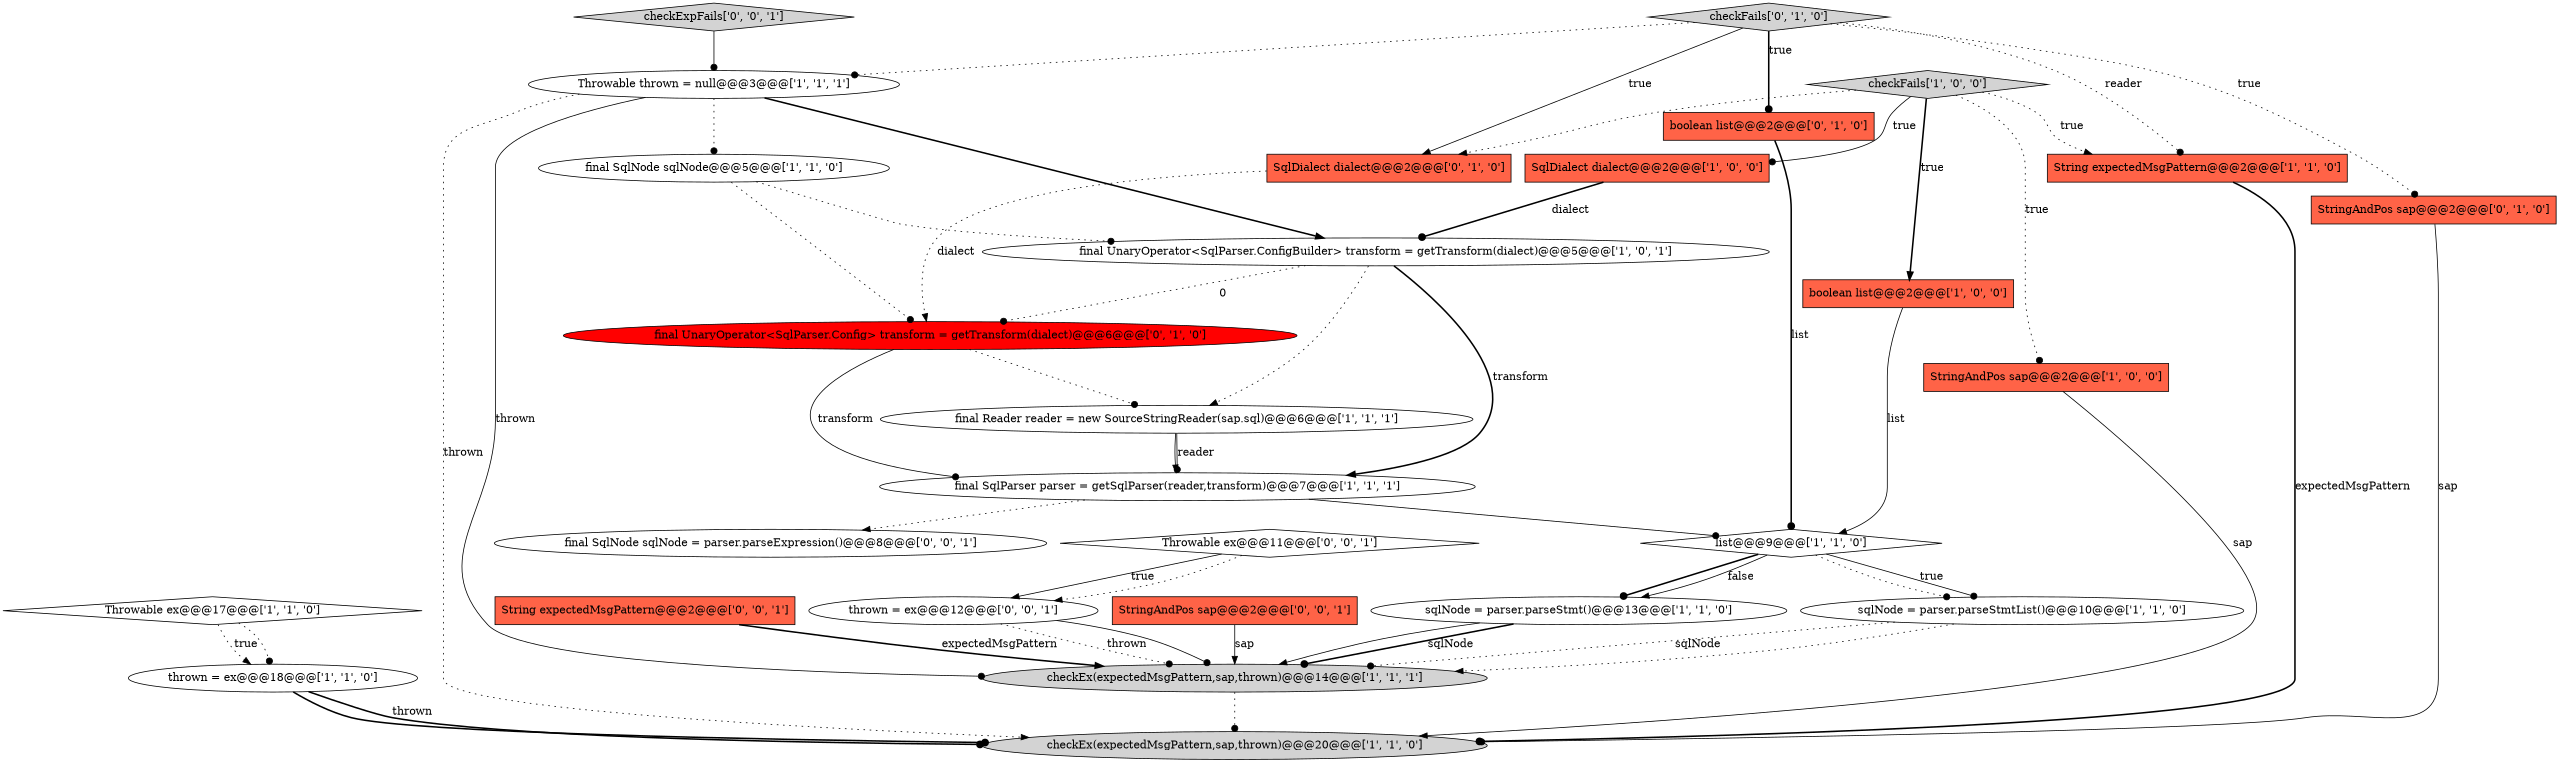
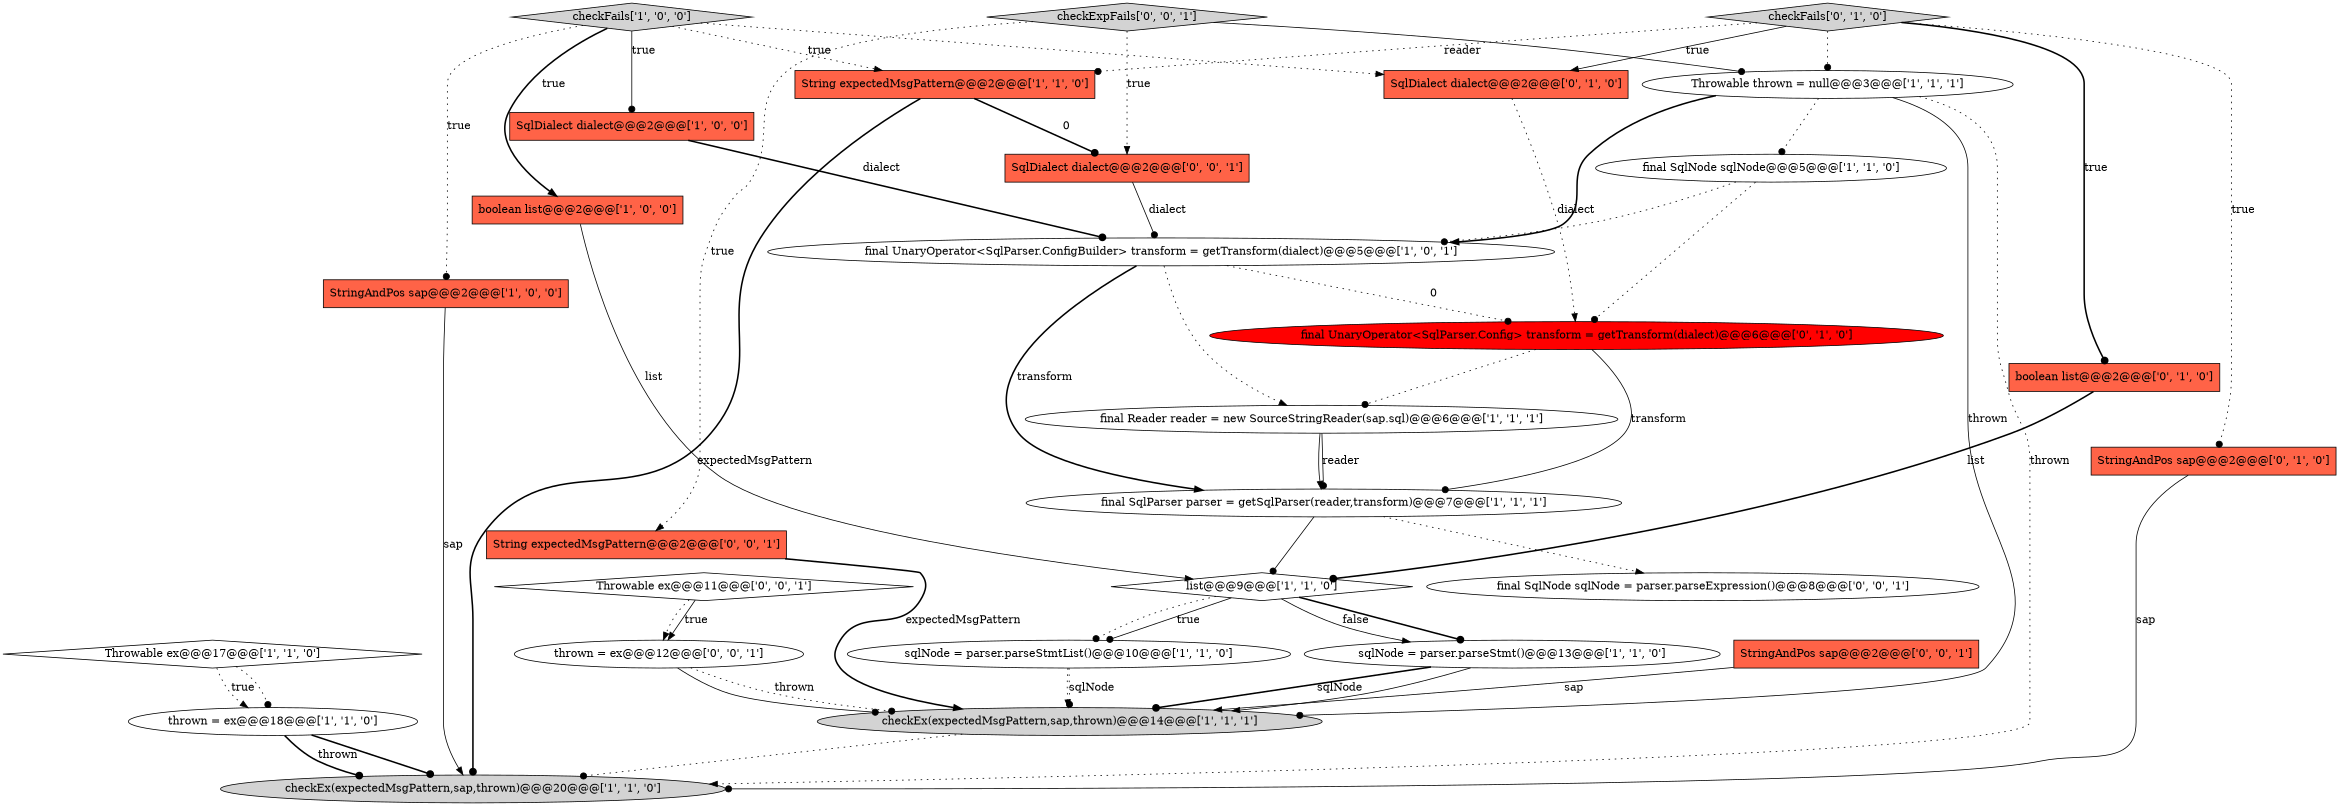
  digraph {
    node [fillcolor=white shape=ellipse style=filled]
    edge [arrowhead=dot style=dotted]
    n1 [fillcolor=tomato label="SqlDialect dialect@@@2@@@['1', '0', '0']" shape=box]
    n2 [label="final UnaryOperator<SqlParser.ConfigBuilder> transform = getTransform(dialect)@@@5@@@['1', '0', '1']"]
    n3 [label="final SqlParser parser = getSqlParser(reader,transform)@@@7@@@['1', '1', '1']"]
    n4 [fillcolor=red label="final UnaryOperator<SqlParser.Config> transform = getTransform(dialect)@@@6@@@['0', '1', '0']"]
    n5 [label="final Reader reader = new SourceStringReader(sap.sql)@@@6@@@['1', '1', '1']"]
    n6 [label="thrown = ex@@@18@@@['1', '1', '0']"]
    n7 [fillcolor=lightgray label="checkEx(expectedMsgPattern,sap,thrown)@@@20@@@['1', '1', '0']"]
    n8 [label="final SqlNode sqlNode = parser.parseExpression()@@@8@@@['0', '0', '1']"]
    n9 [label="list@@@9@@@['1', '1', '0']" shape=diamond]
    n10 [label="sqlNode = parser.parseStmtList()@@@10@@@['1', '1', '0']"]
    n11 [label="sqlNode = parser.parseStmt()@@@13@@@['1', '1', '0']"]
    n12 [fillcolor=tomato label="String expectedMsgPattern@@@2@@@['1', '1', '0']" shape=box]
+   n13 [fillcolor=tomato label="SqlDialect dialect@@@2@@@['0', '0', '1']" shape=box]
    n14 [label="Throwable ex@@@11@@@['0', '0', '1']" shape=diamond]
    n15 [label="thrown = ex@@@12@@@['0', '0', '1']"]
    n16 [fillcolor=lightgray label="checkEx(expectedMsgPattern,sap,thrown)@@@14@@@['1', '1', '1']"]
    n17 [fillcolor=tomato label="SqlDialect dialect@@@2@@@['0', '1', '0']" shape=box]
    n18 [label="final SqlNode sqlNode@@@5@@@['1', '1', '0']"]
    n19 [fillcolor=tomato label="boolean list@@@2@@@['1', '0', '0']" shape=box]
    n20 [fillcolor=tomato label="StringAndPos sap@@@2@@@['0', '0', '1']" shape=box]
    n21 [label="Throwable ex@@@17@@@['1', '1', '0']" shape=diamond]
    n22 [fillcolor=tomato label="StringAndPos sap@@@2@@@['1', '0', '0']" shape=box]
    n23 [fillcolor=lightgray label="checkFails['1', '0', '0']" shape=diamond]
    n24 [label="Throwable thrown = null@@@3@@@['1', '1', '1']"]
    n25 [fillcolor=lightgray label="checkFails['0', '1', '0']" shape=diamond]
    n26 [fillcolor=tomato label="boolean list@@@2@@@['0', '1', '0']" shape=box]
    n27 [fillcolor=tomato label="StringAndPos sap@@@2@@@['0', '1', '0']" shape=box]
    n28 [fillcolor=tomato label="String expectedMsgPattern@@@2@@@['0', '0', '1']" shape=box]
    n29 [fillcolor=lightgray label="checkExpFails['0', '0', '1']" shape=diamond]
    n1 -> n2 [label=dialect style=bold]
    n2 -> n3 [arrowhead=normal label=transform style=bold]
    n2 -> n4 [label=0]
    n2 -> n5 [arrowhead=normal]
    n3 -> n8 [arrowhead=normal]
    n3 -> n9 [style=solid]
    n4 -> n3 [label=transform style=solid]
    n4 -> n5
    n5 -> n3 [label=reader style=solid]
    n5 -> n3 [arrowhead=normal style=solid]
    n6 -> n7 [style=bold]
    n6 -> n7 [label=thrown style=bold]
    n9 -> n10 [label=true style=solid]
    n9 -> n10
    n9 -> n11 [style=bold]
    n9 -> n11 [arrowhead=normal label=false style=solid]
    n10 -> n16 [arrowhead=normal]
    n10 -> n16 [label=sqlNode]
    n11 -> n16 [label=sqlNode style=bold]
    n11 -> n16 [arrowhead=normal style=solid]
    n12 -> n7 [label=expectedMsgPattern style=bold]
+   n12 -> n13 [label=0 style=bold]
+   n13 -> n2 [label=dialect style=solid]
    n14 -> n15 [arrowhead=normal label=true style=solid]
    n14 -> n15 [arrowhead=normal]
    n15 -> n16 [label=thrown]
    n15 -> n16 [style=solid]
    n16 -> n7
    n17 -> n4 [arrowhead=normal label=dialect]
    n18 -> n2
    n18 -> n4
    n19 -> n9 [arrowhead=normal label=list style=solid]
    n20 -> n16 [arrowhead=normal label=sap style=solid]
    n21 -> n6 [arrowhead=normal label=true]
    n21 -> n6
    n22 -> n7 [arrowhead=normal label=sap style=solid]
    n23 -> n1 [label=true style=solid]
    n23 -> n12 [arrowhead=normal label=true]
    n23 -> n17 [arrowhead=normal]
    n23 -> n19 [arrowhead=normal label=true style=bold]
    n23 -> n22 [label=true]
    n24 -> n2 [arrowhead=normal style=bold]
    n24 -> n7 [arrowhead=normal label=thrown]
    n24 -> n16 [label=thrown style=solid]
    n24 -> n18
    n25 -> n12 [label=reader]
    n25 -> n17 [arrowhead=normal label=true style=solid]
    n25 -> n24
    n25 -> n26 [label=true style=bold]
    n25 -> n27 [label=true]
    n26 -> n9 [label=list style=bold]
    n27 -> n7 [label=sap style=solid]
    n28 -> n16 [arrowhead=normal label=expectedMsgPattern style=bold]
+   n29 -> n13 [arrowhead=normal label=true]
    n29 -> n24 [style=solid]
+   n29 -> n28 [arrowhead=normal label=true]
  }
